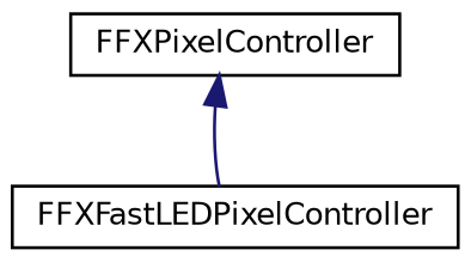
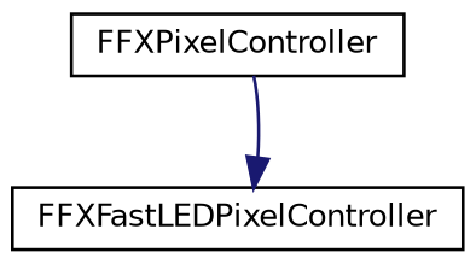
  digraph {
    rankdir=TB
    node [color=black fillcolor=white fontname=Helvetica fontsize=10 shape=record style=filled]
    n1 [height=0.2 label=FFXPixelController width=0.4]
    n2 [height=0.2 label=FFXFastLEDPixelController width=0.4]
-   n1 -> n2 [color=midnightblue dir=back fontname=Helvetica fontsize=10 labelfontname=Helvetica labelfontsize=10 style=solid]
+   n2 -> n1 [color=midnightblue dir=back fontname=Helvetica fontsize=10 labelfontname=Helvetica labelfontsize=10 style=solid]
  }
